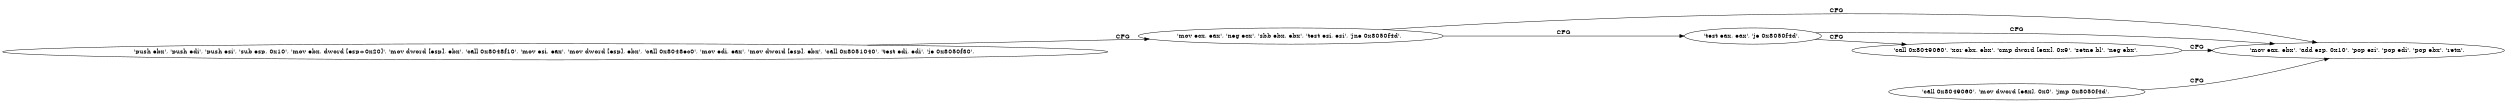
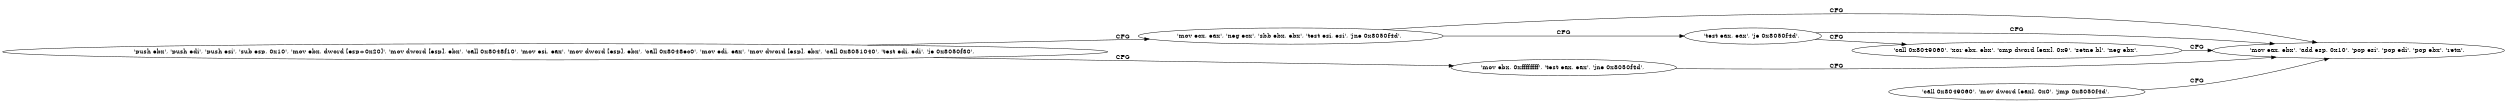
  digraph {
    rankdir=LR
    n1 [label="'push ebx', 'push edi', 'push esi', 'sub esp, 0x10', 'mov ebx, dword [esp+0x20]', 'mov dword [esp], ebx', 'call 0x8048f10', 'mov esi, eax', 'mov dword [esp], ebx', 'call 0x8048ec0', 'mov edi, eax', 'mov dword [esp], ebx', 'call 0x8051040', 'test edi, edi', 'je 0x8050f30', "]
    n2 [label="'mov ecx, eax', 'neg ecx', 'sbb ebx, ebx', 'test esi, esi', 'jne 0x8050f4d', "]
+   n3 [label="'mov ebx, 0xffffffff', 'test eax, eax', 'jne 0x8050f4d', "]
    n4 [label="'mov eax, ebx', 'add esp, 0x10', 'pop esi', 'pop edi', 'pop ebx', 'retn', "]
    n5 [label="'test eax, eax', 'je 0x8050f4d', "]
    n6 [label="'call 0x8049060', 'xor ebx, ebx', 'cmp dword [eax], 0x9', 'setne bl', 'neg ebx', "]
    n7 [label="'call 0x8049060', 'mov dword [eax], 0x0', 'jmp 0x8050f4d', "]
    n1 -> n2 [label=CFG]
+   n1 -> n3 [label=CFG]
    n2 -> n4 [label=CFG]
    n2 -> n5 [label=CFG]
+   n3 -> n4 [label=CFG]
    n5 -> n4 [label=CFG]
    n5 -> n6 [label=CFG]
    n6 -> n4 [label=CFG]
    n7 -> n4 [label=CFG]
  }
